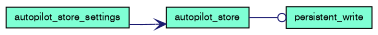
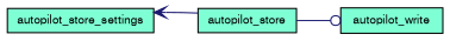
  digraph {
    rankdir=LR
    node [color=black fillcolor=aquamarine fontname=FreeSans fontsize=10 shape=record style=filled]
    edge [color=midnightblue fontname=FreeSans fontsize=10 labelfontname=FreeSans labelfontsize=10 style=solid]
    n1 [fontcolor=black height=0.2 label=autopilot_store_settings width=0.4]
    n2 [height=0.2 label=autopilot_store width=0.4]
-   n3 [height=0.2 label=persistent_write width=0.4]
-   n1 -> n2 [arrowhead=vee]
+   n3 [height=0.2 label=autopilot_write width=0.4]
+   n2 -> n1 [arrowhead=vee]
    n2 -> n3 [arrowhead=odot]
  }
